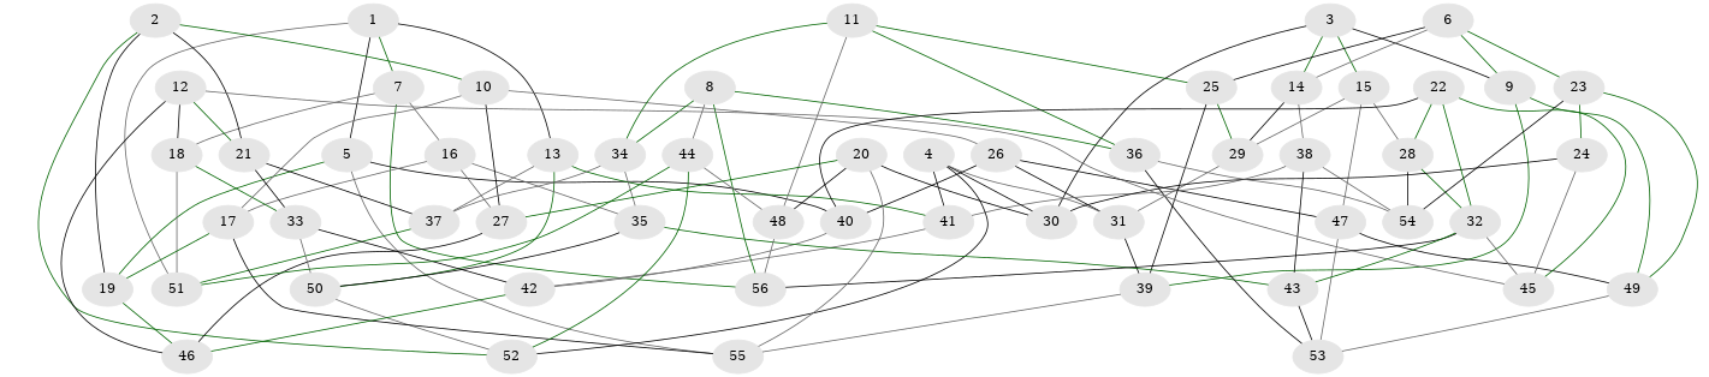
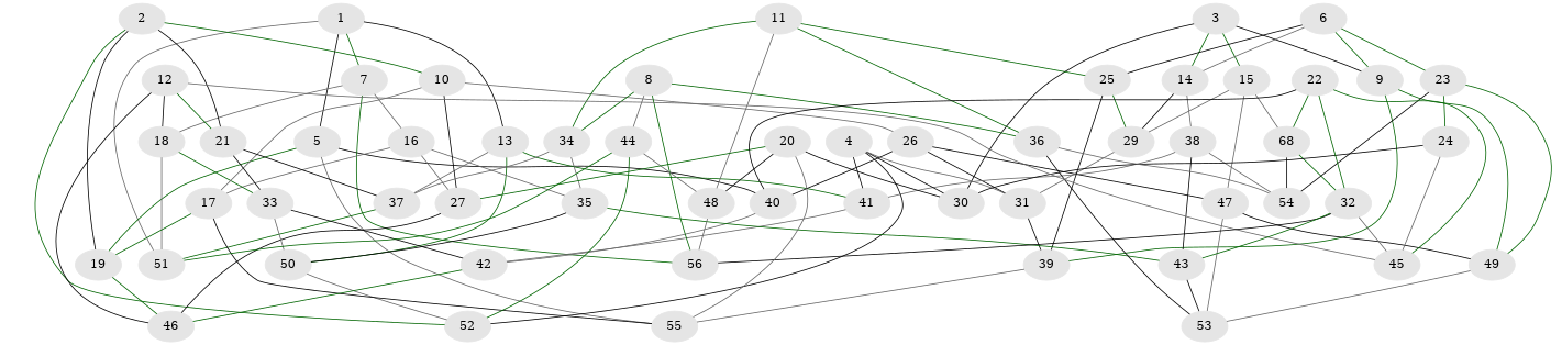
  graph {
    node [color=gray90 style=filled]
    edge [color=gray40]
    1
    5
    7
    13
    51
    19
    40
    55
    16
    18
    56
    41
    37
    50
    2
    10
    21
    52
    17
    26
    27
    46
    33
    3
    9
    14
    15
    30
    39
    49
    29
    38
-   28
+   28 [label=68]
    47
    4
    31
    42
    6
    23
    25
    24
    54
    35
    8
    34
    36
    44
    53
    48
    11
    12
    45
    43
    32
    20
    22
    1 -- 5 [color=black]
    1 -- 7 [color=darkgreen]
    1 -- 13 [color=black]
    1 -- 51
    5 -- 19 [color=darkgreen]
    5 -- 40 [color=black]
    5 -- 55
    7 -- 16
    7 -- 18
    7 -- 56 [color=darkgreen]
    13 -- 41 [color=darkgreen]
    13 -- 37
    13 -- 50 [color=darkgreen]
    19 -- 46 [color=darkgreen]
    40 -- 42
    16 -- 17
    16 -- 27
    16 -- 35
    18 -- 51
    18 -- 33 [color=darkgreen]
    41 -- 42
    37 -- 51 [color=darkgreen]
    50 -- 52
    2 -- 19 [color=black]
    2 -- 10 [color=darkgreen]
    2 -- 21 [color=black]
    2 -- 52 [color=darkgreen]
    10 -- 17
    10 -- 26
    10 -- 27 [color=black]
    21 -- 37 [color=black]
    21 -- 33 [color=black]
    17 -- 19 [color=darkgreen]
    17 -- 55 [color=black]
    26 -- 40 [color=black]
    26 -- 47 [color=black]
    26 -- 31 [color=black]
    27 -- 46 [color=black]
    33 -- 50
    33 -- 42 [color=black]
    3 -- 9 [color=black]
    3 -- 14 [color=darkgreen]
    3 -- 15 [color=darkgreen]
    3 -- 30 [color=black]
    9 -- 39 [color=darkgreen]
    9 -- 49 [color=darkgreen]
    14 -- 29 [color=black]
    14 -- 38
    15 -- 29
    15 -- 28
    15 -- 47
    39 -- 55
    49 -- 53
    29 -- 31
    38 -- 41
    38 -- 54
    38 -- 43 [color=black]
    28 -- 54 [color=black]
    28 -- 32 [color=darkgreen]
    47 -- 49 [color=black]
    47 -- 53
    4 -- 41 [color=black]
    4 -- 52 [color=black]
    4 -- 30 [color=black]
    4 -- 31
    31 -- 39 [color=black]
    42 -- 46 [color=darkgreen]
    6 -- 9 [color=darkgreen]
    6 -- 14
    6 -- 23 [color=darkgreen]
    6 -- 25 [color=black]
    23 -- 49 [color=darkgreen]
    23 -- 24 [color=darkgreen]
    23 -- 54 [color=black]
    25 -- 39 [color=black]
    25 -- 29 [color=darkgreen]
    24 -- 30 [color=black]
    24 -- 45
    35 -- 50 [color=black]
    35 -- 43 [color=darkgreen]
    8 -- 56 [color=darkgreen]
    8 -- 34 [color=darkgreen]
    8 -- 36 [color=darkgreen]
    8 -- 44
    34 -- 37
    34 -- 35
    36 -- 54
    36 -- 53 [color=black]
    44 -- 51 [color=darkgreen]
    44 -- 52 [color=darkgreen]
    44 -- 48
    48 -- 56
    11 -- 25 [color=darkgreen]
    11 -- 34 [color=darkgreen]
    11 -- 36 [color=darkgreen]
    11 -- 48
    12 -- 18 [color=black]
    12 -- 21 [color=darkgreen]
    12 -- 46 [color=black]
    12 -- 45
    43 -- 53 [color=black]
    32 -- 56 [color=black]
    32 -- 45
    32 -- 43 [color=darkgreen]
    20 -- 55
    20 -- 27 [color=darkgreen]
    20 -- 30 [color=black]
    20 -- 48 [color=black]
    22 -- 40 [color=black]
    22 -- 28 [color=darkgreen]
    22 -- 45 [color=darkgreen]
    22 -- 32 [color=darkgreen]
  }
